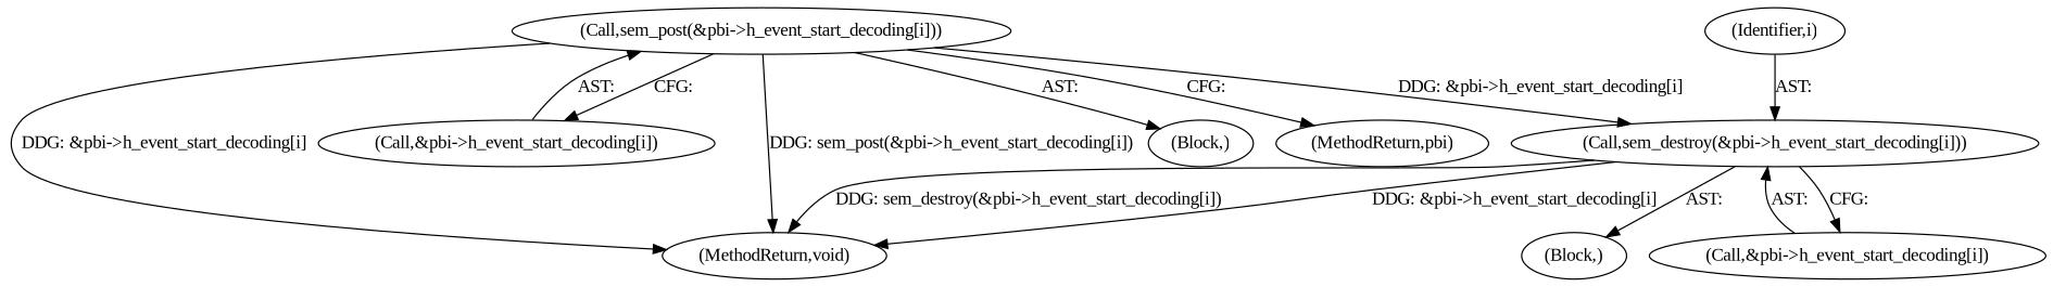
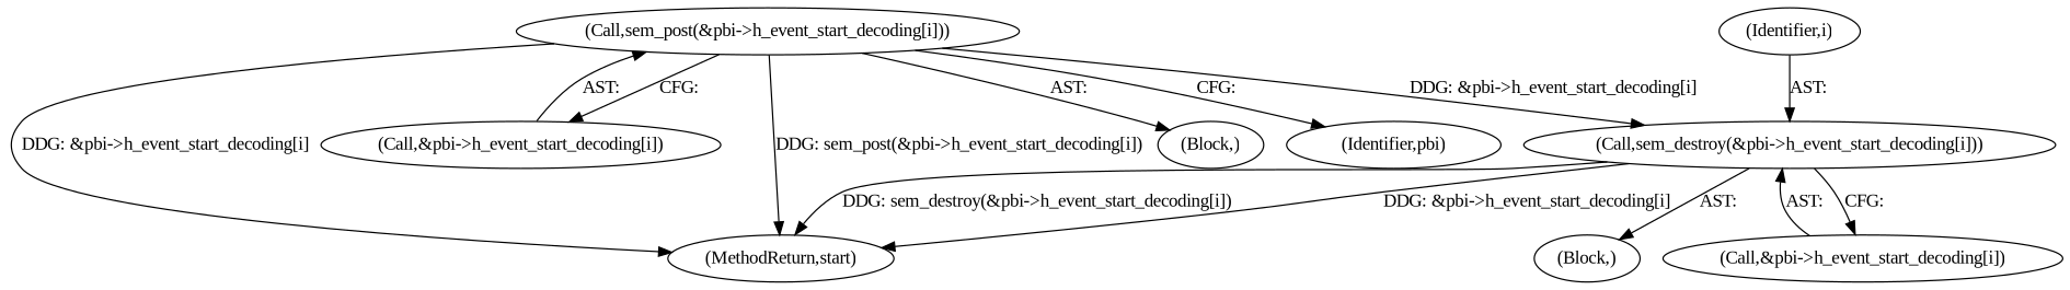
  digraph {
    fontname="Liberation Serif"
    node [fontname="Liberation Serif"]
    edge [fontname="Liberation Serif"]
    n1 [label="(Call,sem_post(&pbi->h_event_start_decoding[i]))"]
    n2 [label="(Call,sem_destroy(&pbi->h_event_start_decoding[i]))"]
    n3 [label="(Call,&pbi->h_event_start_decoding[i])"]
    n4 [label="(Block,)"]
-   n5 [label="(MethodReturn,void)"]
-   n6 [label="(MethodReturn,pbi)"]
+   n5 [label="(MethodReturn,start)"]
+   n6 [label="(Identifier,pbi)"]
    n7 [label="(Call,&pbi->h_event_start_decoding[i])"]
    n8 [label="(Block,)"]
    n9 [label="(Identifier,i)"]
    n1 -> n2 [label="DDG: &pbi->h_event_start_decoding[i]"]
    n1 -> n3 [label="CFG: "]
    n1 -> n4 [label="AST: "]
    n1 -> n5 [label="DDG: sem_post(&pbi->h_event_start_decoding[i])"]
    n1 -> n5 [label="DDG: &pbi->h_event_start_decoding[i]"]
    n1 -> n6 [label="CFG: "]
    n2 -> n5 [label="DDG: sem_destroy(&pbi->h_event_start_decoding[i])"]
    n2 -> n5 [label="DDG: &pbi->h_event_start_decoding[i]"]
    n2 -> n7 [label="CFG: "]
    n2 -> n8 [label="AST: "]
    n3 -> n1 [label="AST: "]
    n7 -> n2 [label="AST: "]
    n9 -> n2 [label="AST: "]
  }
